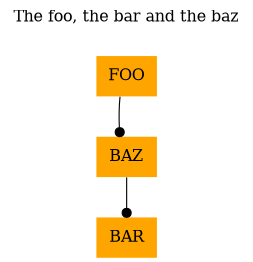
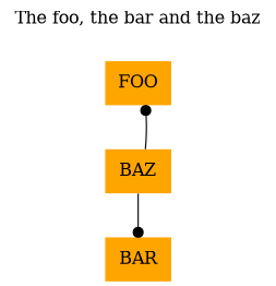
  digraph {
    label="The foo, the bar and the baz"
    labelloc=t
    node [fillcolor=orange shape=plaintext style=filled]
    edge [arrowhead=dot]
    FOO
    BAZ
    BAR
-   FOO -> BAZ
+   BAZ -> FOO
    BAZ -> BAR
  }
